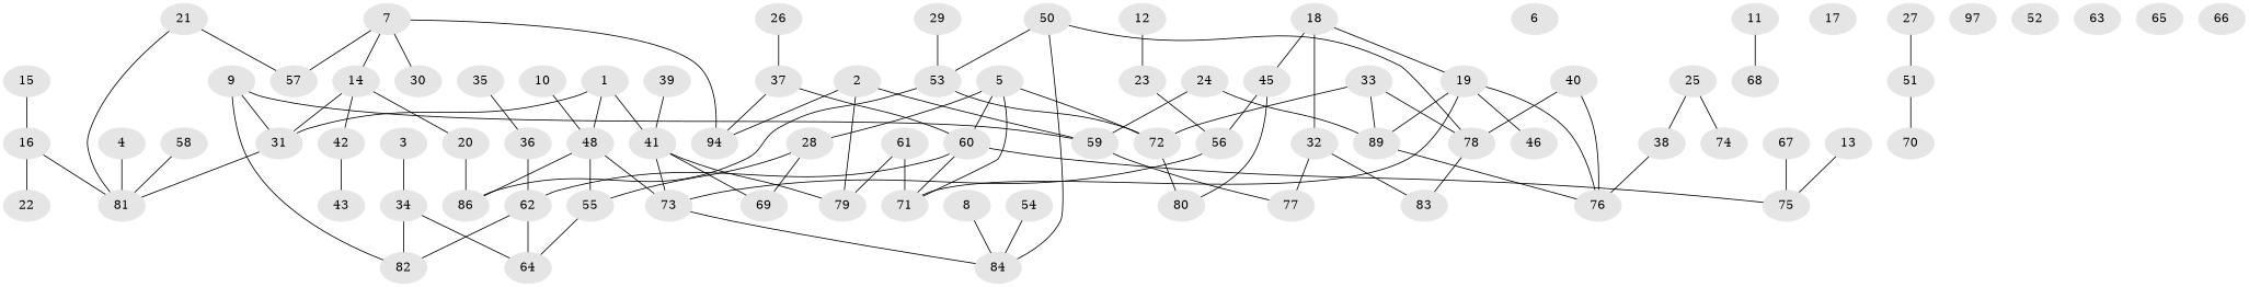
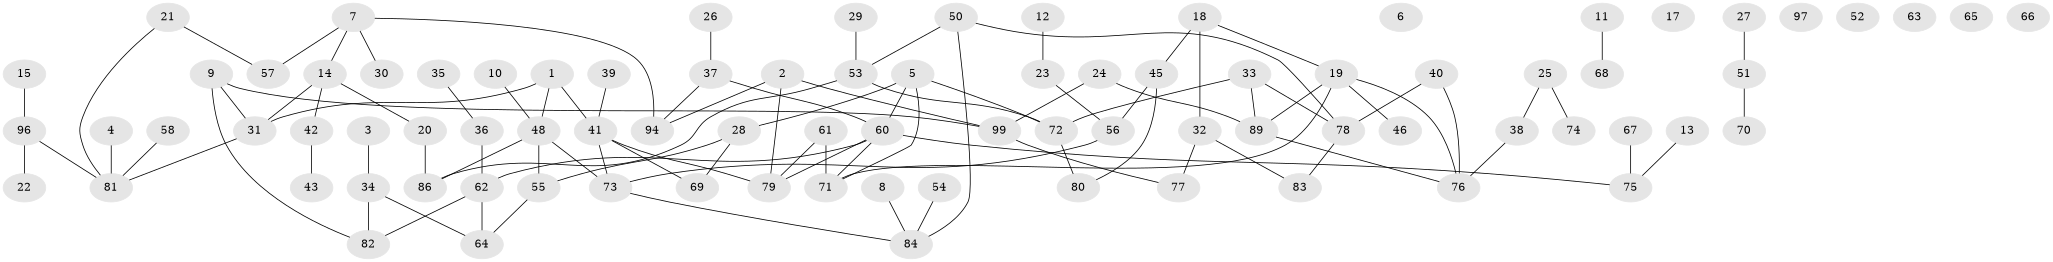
  graph {
    node [color=gray90 style=filled]
    1
    31
    41
    48
    81
    79
    69
    73
    86
    55
    n11 [label=94]
    2
-   59
+   59 [label=99]
    77
    3
    34
    82
    64
    4
    5
    28
    60
    71
    72
    75
    62
    80
    6
    7
    14
    30
    57
    20
    42
    8
    84
    9
    10
    11
    68
    12
    23
    56
    13
    43
    15
-   16
+   16 [label=96]
    22
    17
    18
    19
    32
    45
    46
    n55 [label=89]
    76
    83
    21
    24
    25
    38
    74
    26
    37
    27
    51
    70
    29
    53
    33
    78
    35
    36
    39
    40
    n76 [label=97]
    50
    52
    54
    58
    61
    63
    65
    66
    67
    1 -- 31
    1 -- 41
    1 -- 48
    31 -- 81
    41 -- 79
    41 -- 69
    41 -- 73
    48 -- 73
    48 -- 86
    48 -- 55
    73 -- 84
    55 -- 64
    2 -- 79
    2 -- n11
    2 -- 59
    59 -- 77
    3 -- 34
    34 -- 82
    34 -- 64
    4 -- 81
    5 -- 28
    5 -- 60
    5 -- 71
    5 -- 72
    28 -- 69
    28 -- 55
+   60 -- 79
    60 -- 71
    60 -- 75
    60 -- 62
    72 -- 80
    62 -- 82
    62 -- 64
    7 -- n11
    7 -- 14
    7 -- 30
    7 -- 57
    14 -- 31
    14 -- 20
    14 -- 42
    20 -- 86
    42 -- 43
    8 -- 84
    9 -- 31
    9 -- 59
    9 -- 82
    10 -- 48
    11 -- 68
    12 -- 23
    23 -- 56
    56 -- 73
    13 -- 75
    15 -- 16
    16 -- 81
    16 -- 22
    18 -- 19
    18 -- 32
    18 -- 45
    19 -- 71
    19 -- 46
    19 -- n55
    19 -- 76
    32 -- 77
    32 -- 83
    45 -- 80
    45 -- 56
    n55 -- 76
    21 -- 81
    21 -- 57
    24 -- 59
    24 -- n55
    25 -- 38
    25 -- 74
    38 -- 76
    26 -- 37
    37 -- n11
    37 -- 60
    27 -- 51
    51 -- 70
    29 -- 53
    53 -- 86
    53 -- 72
    33 -- 72
    33 -- n55
    33 -- 78
    78 -- 83
    35 -- 36
    36 -- 62
    39 -- 41
    40 -- 76
    40 -- 78
    50 -- 84
    50 -- 53
    50 -- 78
    54 -- 84
    58 -- 81
    61 -- 79
    61 -- 71
    67 -- 75
  }
